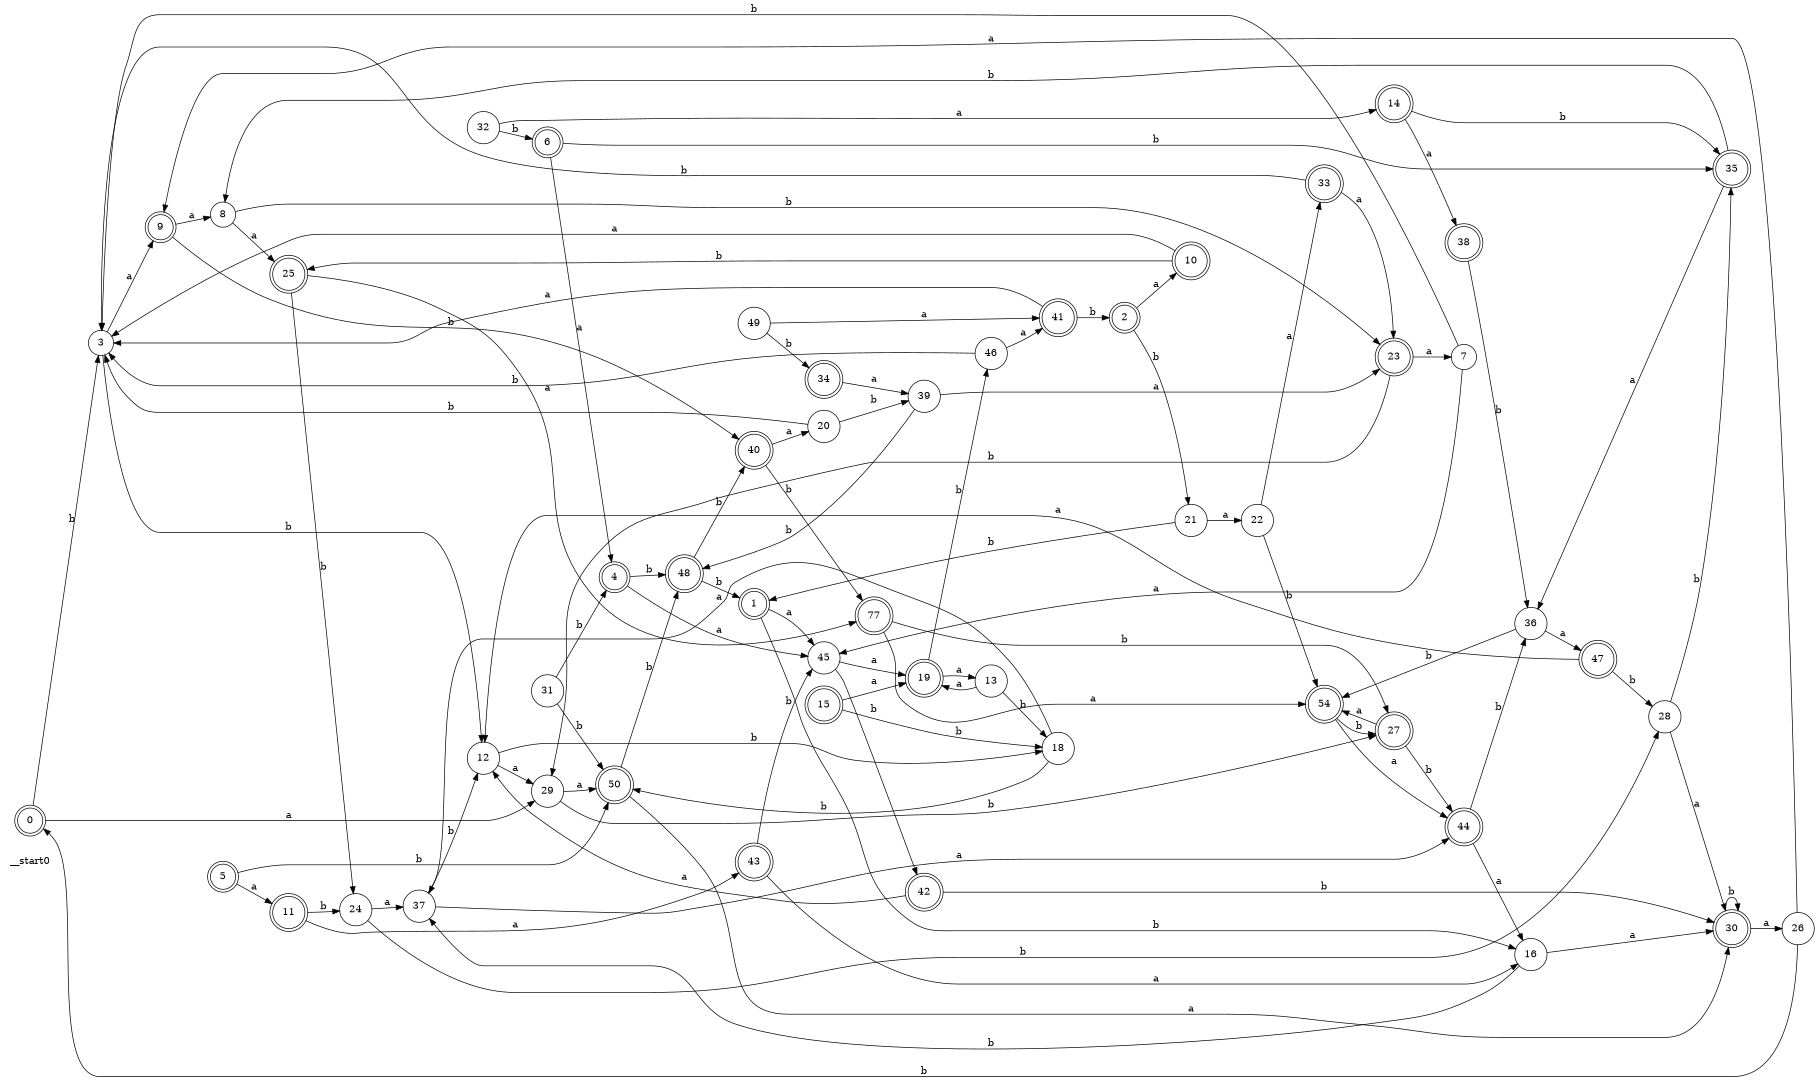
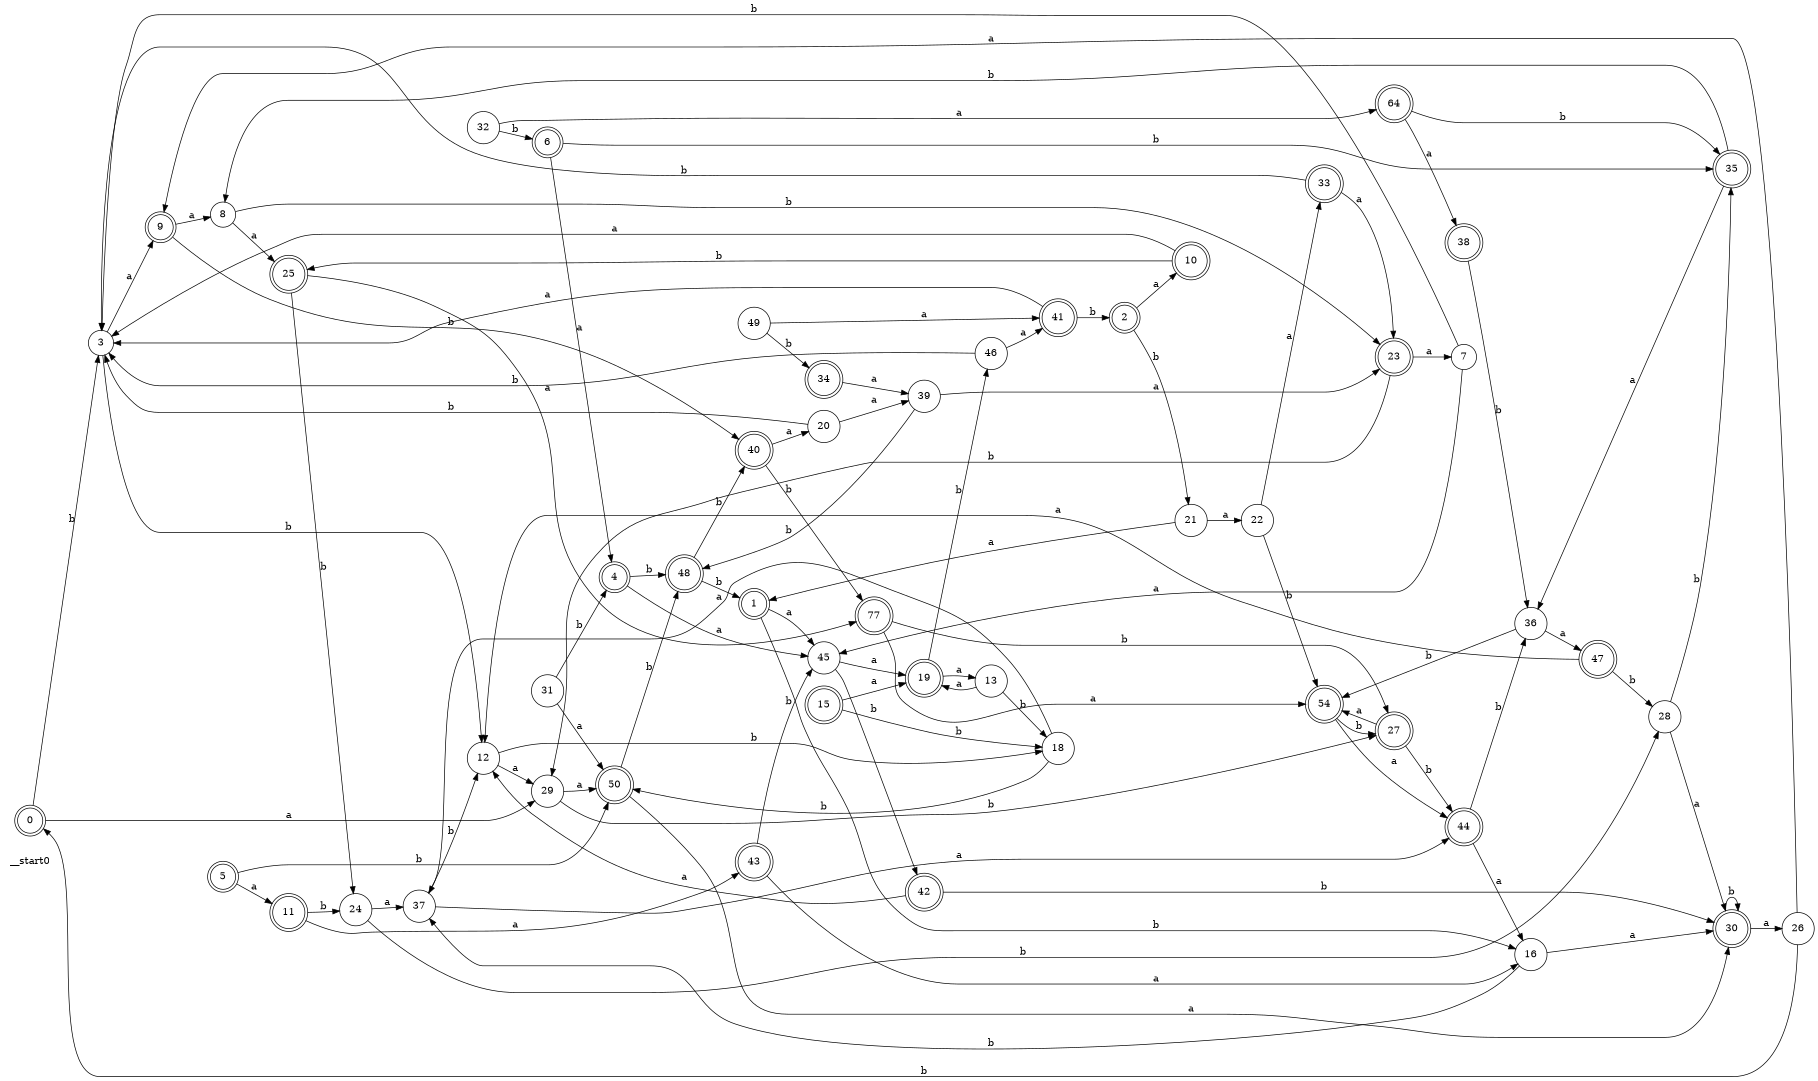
  digraph {
    rankdir=LR
    node [shape=doublecircle color=black fillcolor=white style="rounded,filled"]
    __start0 [shape=none color="" fillcolor="" style=""]
    n2 [label=0]
    n3 [label=3 shape=circle style=filled]
    n4 [label=29 shape=circle style=filled]
    n5 [label=9]
    n6 [label=12 shape=circle style=filled]
    n7 [label=50]
    n8 [label=27]
    n9 [label=1]
    n10 [label=16 shape=circle style=filled]
    n11 [label=45 shape=circle style=filled]
    n12 [label=30]
    n13 [label=37 shape=circle style=filled]
    n14 [label=19]
    n15 [label=42]
    n16 [label=2]
    n17 [label=10]
    n18 [label=21 shape=circle style=filled]
    n19 [label=25]
    n20 [label=22 shape=circle style=filled]
    n21 [label=8 shape=circle style=filled]
    n22 [label=40]
    n23 [label=18 shape=circle style=filled]
    n24 [label=4]
    n25 [label=48]
    n26 [label=5]
    n27 [label=11]
    n28 [label=24 shape=circle style=filled]
    n29 [label=43]
    n30 [label=6]
    n31 [label=35]
    n32 [label=36 shape=circle style=filled]
    n33 [label=7 shape=circle style=filled]
    n34 [label=23]
    n35 [label=77]
    n36 [label=20 shape=circle style=filled]
    n37 [label=28 shape=circle style=filled]
    n38 [label=13 shape=circle style=filled]
    n39 [label=46 shape=circle style=filled]
-   n40 [label=14]
+   n40 [label=64]
    n41 [label=38]
    n42 [label=15]
    n43 [label=26 shape=circle style=filled]
    n44 [label=44]
    n45 [label=54]
    n46 [label=41]
    n47 [label=39 shape=circle style=filled]
    n48 [label=33]
    n49 [label=31 shape=circle style=filled]
    n50 [label=32 shape=circle]
    n51 [label=34]
    n52 [label=47]
    n53 [label=49 shape=circle style=filled]
    n2 -> n3 [label=b]
    n2 -> n4 [label=a]
    n3 -> n5 [label=a]
    n3 -> n6 [label=b]
    n4 -> n7 [label=a]
    n4 -> n8 [label=b]
    n5 -> n21 [label=a]
    n5 -> n22 [label=b]
    n6 -> n4 [label=a]
    n6 -> n23 [label=b]
    n7 -> n12 [label=a]
    n7 -> n25 [label=b]
    n8 -> n44 [label=b]
    n8 -> n45 [label=a]
    n9 -> n10 [label=b]
    n9 -> n11 [label=a]
    n10 -> n12 [label=a]
    n10 -> n13 [label=b]
    n11 -> n14 [label=a]
    n11 -> n15 [label=b]
    n12 -> n12 [label=b]
    n12 -> n43 [label=a]
    n13 -> n6 [label=b]
    n13 -> n44 [label=a]
    n14 -> n38 [label=a]
    n14 -> n39 [label=b]
    n15 -> n6 [label=a]
    n15 -> n12 [label=b]
    n16 -> n17 [label=a]
    n16 -> n18 [label=b]
    n17 -> n3 [label=a]
    n17 -> n19 [label=b]
-   n18 -> n9 [label=b]
+   n18 -> n9 [label=a]
    n18 -> n20 [label=a]
    n19 -> n28 [label=b]
    n19 -> n35 [label=a]
    n20 -> n45 [label=b]
    n20 -> n48 [label=a]
    n21 -> n19 [label=a]
    n21 -> n34 [label=b]
    n22 -> n35 [label=b]
    n22 -> n36 [label=a]
    n23 -> n7 [label=b]
    n23 -> n13 [label=a]
    n24 -> n11 [label=a]
    n24 -> n25 [label=b]
    n25 -> n9 [label=b]
    n25 -> n22 [label=b]
    n26 -> n7 [label=b]
    n26 -> n27 [label=a]
    n27 -> n28 [label=b]
    n27 -> n29 [label=a]
    n28 -> n13 [label=a]
    n28 -> n37 [label=b]
    n29 -> n10 [label=a]
    n29 -> n11 [label=b]
    n30 -> n24 [label=a]
    n30 -> n31 [label=b]
    n31 -> n21 [label=b]
    n31 -> n32 [label=a]
    n32 -> n45 [label=b]
    n32 -> n52 [label=a]
    n33 -> n3 [label=b]
    n33 -> n11 [label=a]
    n34 -> n4 [label=b]
    n34 -> n33 [label=a]
    n35 -> n8 [label=b]
    n35 -> n45 [label=a]
    n36 -> n3 [label=b]
-   n36 -> n47 [label=b]
+   n36 -> n47 [label=a]
    n37 -> n12 [label=a]
    n37 -> n31 [label=b]
    n38 -> n14 [label=a]
    n38 -> n23 [label=b]
    n39 -> n3 [label=b]
    n39 -> n46 [label=a]
    n40 -> n31 [label=b]
    n40 -> n41 [label=a]
    n41 -> n32 [label=b]
    n42 -> n14 [label=a]
    n42 -> n23 [label=b]
    n43 -> n2 [label=b]
    n43 -> n5 [label=a]
    n44 -> n10 [label=a]
    n44 -> n32 [label=b]
    n45 -> n8 [label=b]
    n45 -> n44 [label=a]
    n46 -> n3 [label=a]
    n46 -> n16 [label=b]
    n47 -> n25 [label=b]
    n47 -> n34 [label=a]
    n48 -> n3 [label=b]
    n48 -> n34 [label=a]
-   n49 -> n7 [label=b]
+   n49 -> n7 [label=a]
    n49 -> n24 [label=b]
    n50 -> n30 [label=b]
    n50 -> n40 [label=a]
    n51 -> n47 [label=a]
    n52 -> n6 [label=a]
    n52 -> n37 [label=b]
    n53 -> n46 [label=a]
    n53 -> n51 [label=b]
  }
